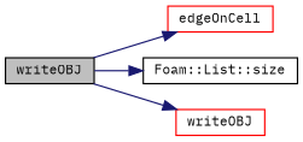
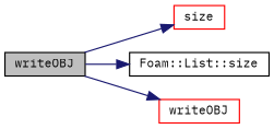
  digraph {
    rankdir=LR
    fontname="IBM Plex Mono"
    node [color=black fontname="IBM Plex Mono" fontsize=10 shape=record]
    edge [color=midnightblue fontname="IBM Plex Mono" fontsize=10 labelfontname=FreeSans labelfontsize=10 style=solid]
    n1 [fillcolor=grey75 fontcolor=black height=0.2 label=writeOBJ style=filled width=0.4]
-   n2 [color=red height=0.2 label=edgeOnCell width=0.4]
+   n2 [color=red height=0.2 label=size width=0.4]
    n3 [height=0.2 label="Foam::List::size" width=0.4]
    n4 [color=red height=0.2 label=writeOBJ width=0.4]
    n1 -> n2
    n1 -> n3
    n1 -> n4
  }
